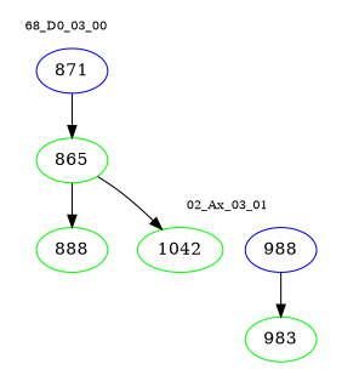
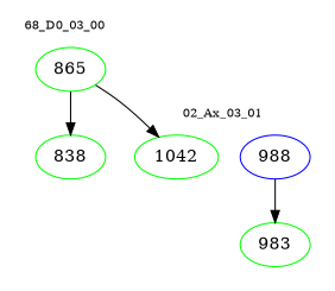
  digraph {
    node [color=green]
    edge [color=black]
    n1 [color=blue label=988]
    n2 [label=983]
    n3 [label=1042]
-   n4 [color=blue label=871]
    n5 [label=865]
-   n6 [label=888]
+   n6 [label=838]
    subgraph cluster_1 {
      color=white
      fontsize=10
      label="02_Ax_03_01"
      n1
      n2
      n3
    }
    subgraph cluster_2 {
      color=white
      fontsize=10
      label="68_D0_03_00"
-     n4
      n5
      n6
    }
    n1 -> n2
-   n4 -> n5
    n5 -> n3
    n5 -> n6
  }
